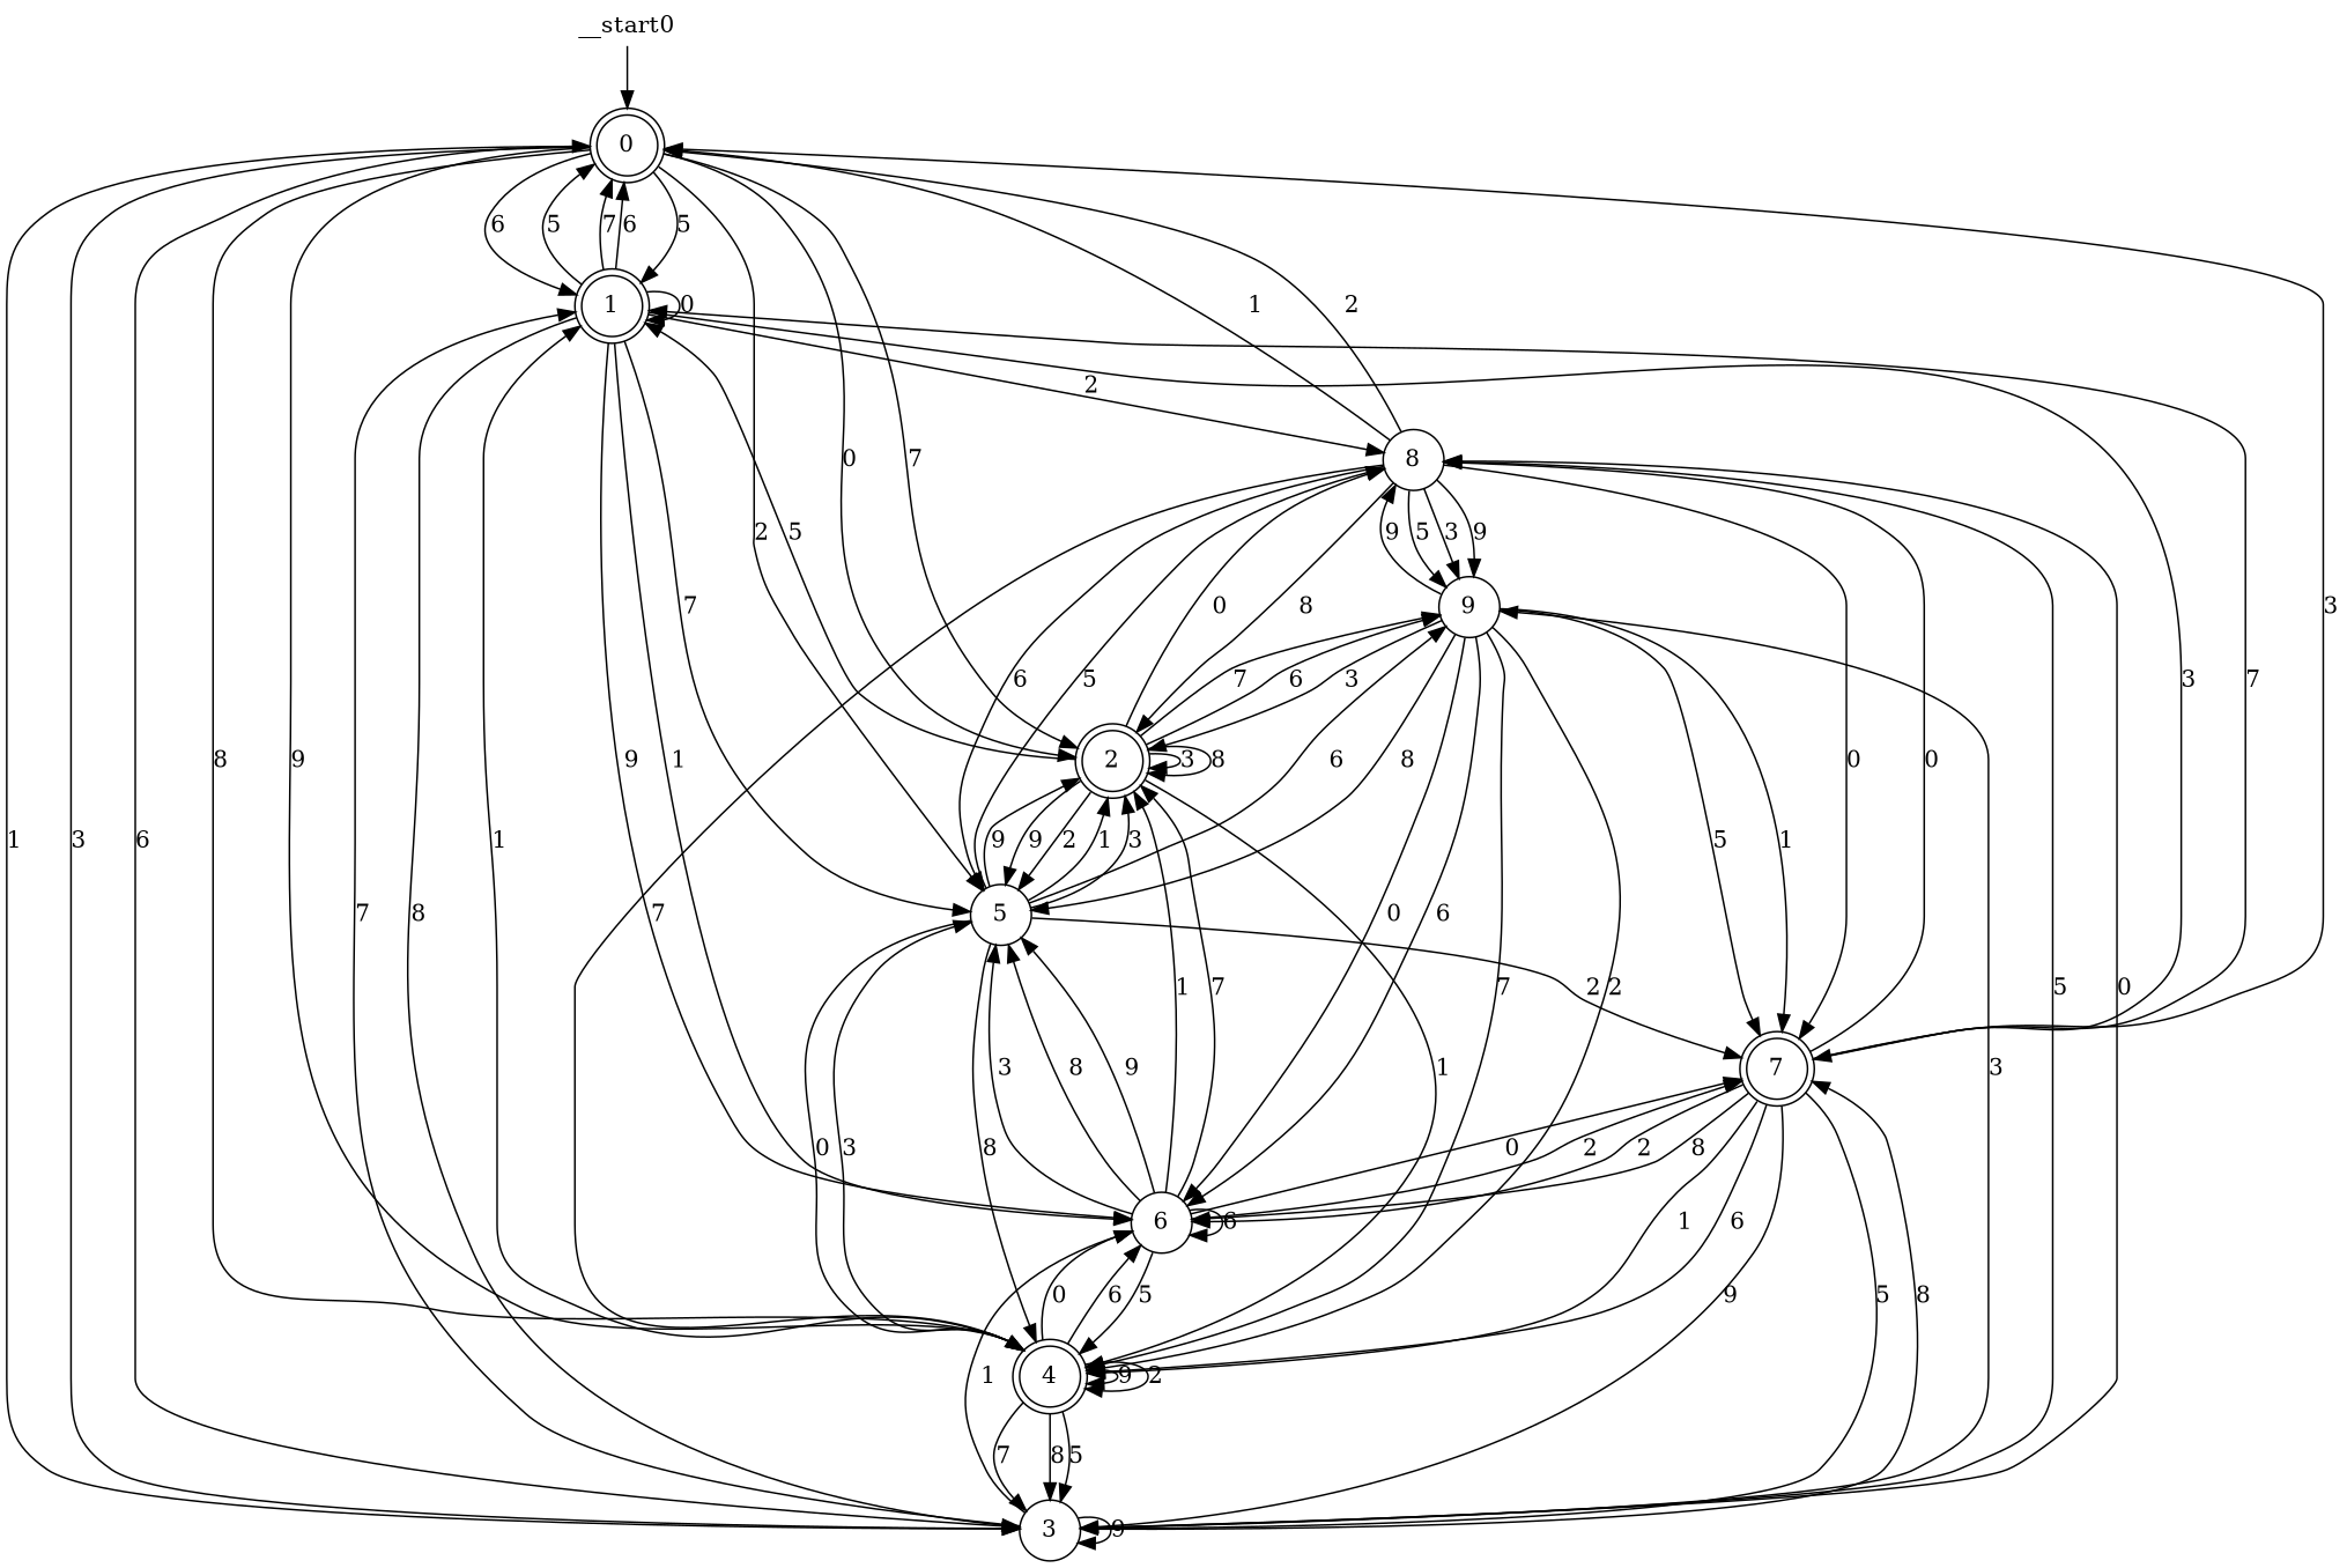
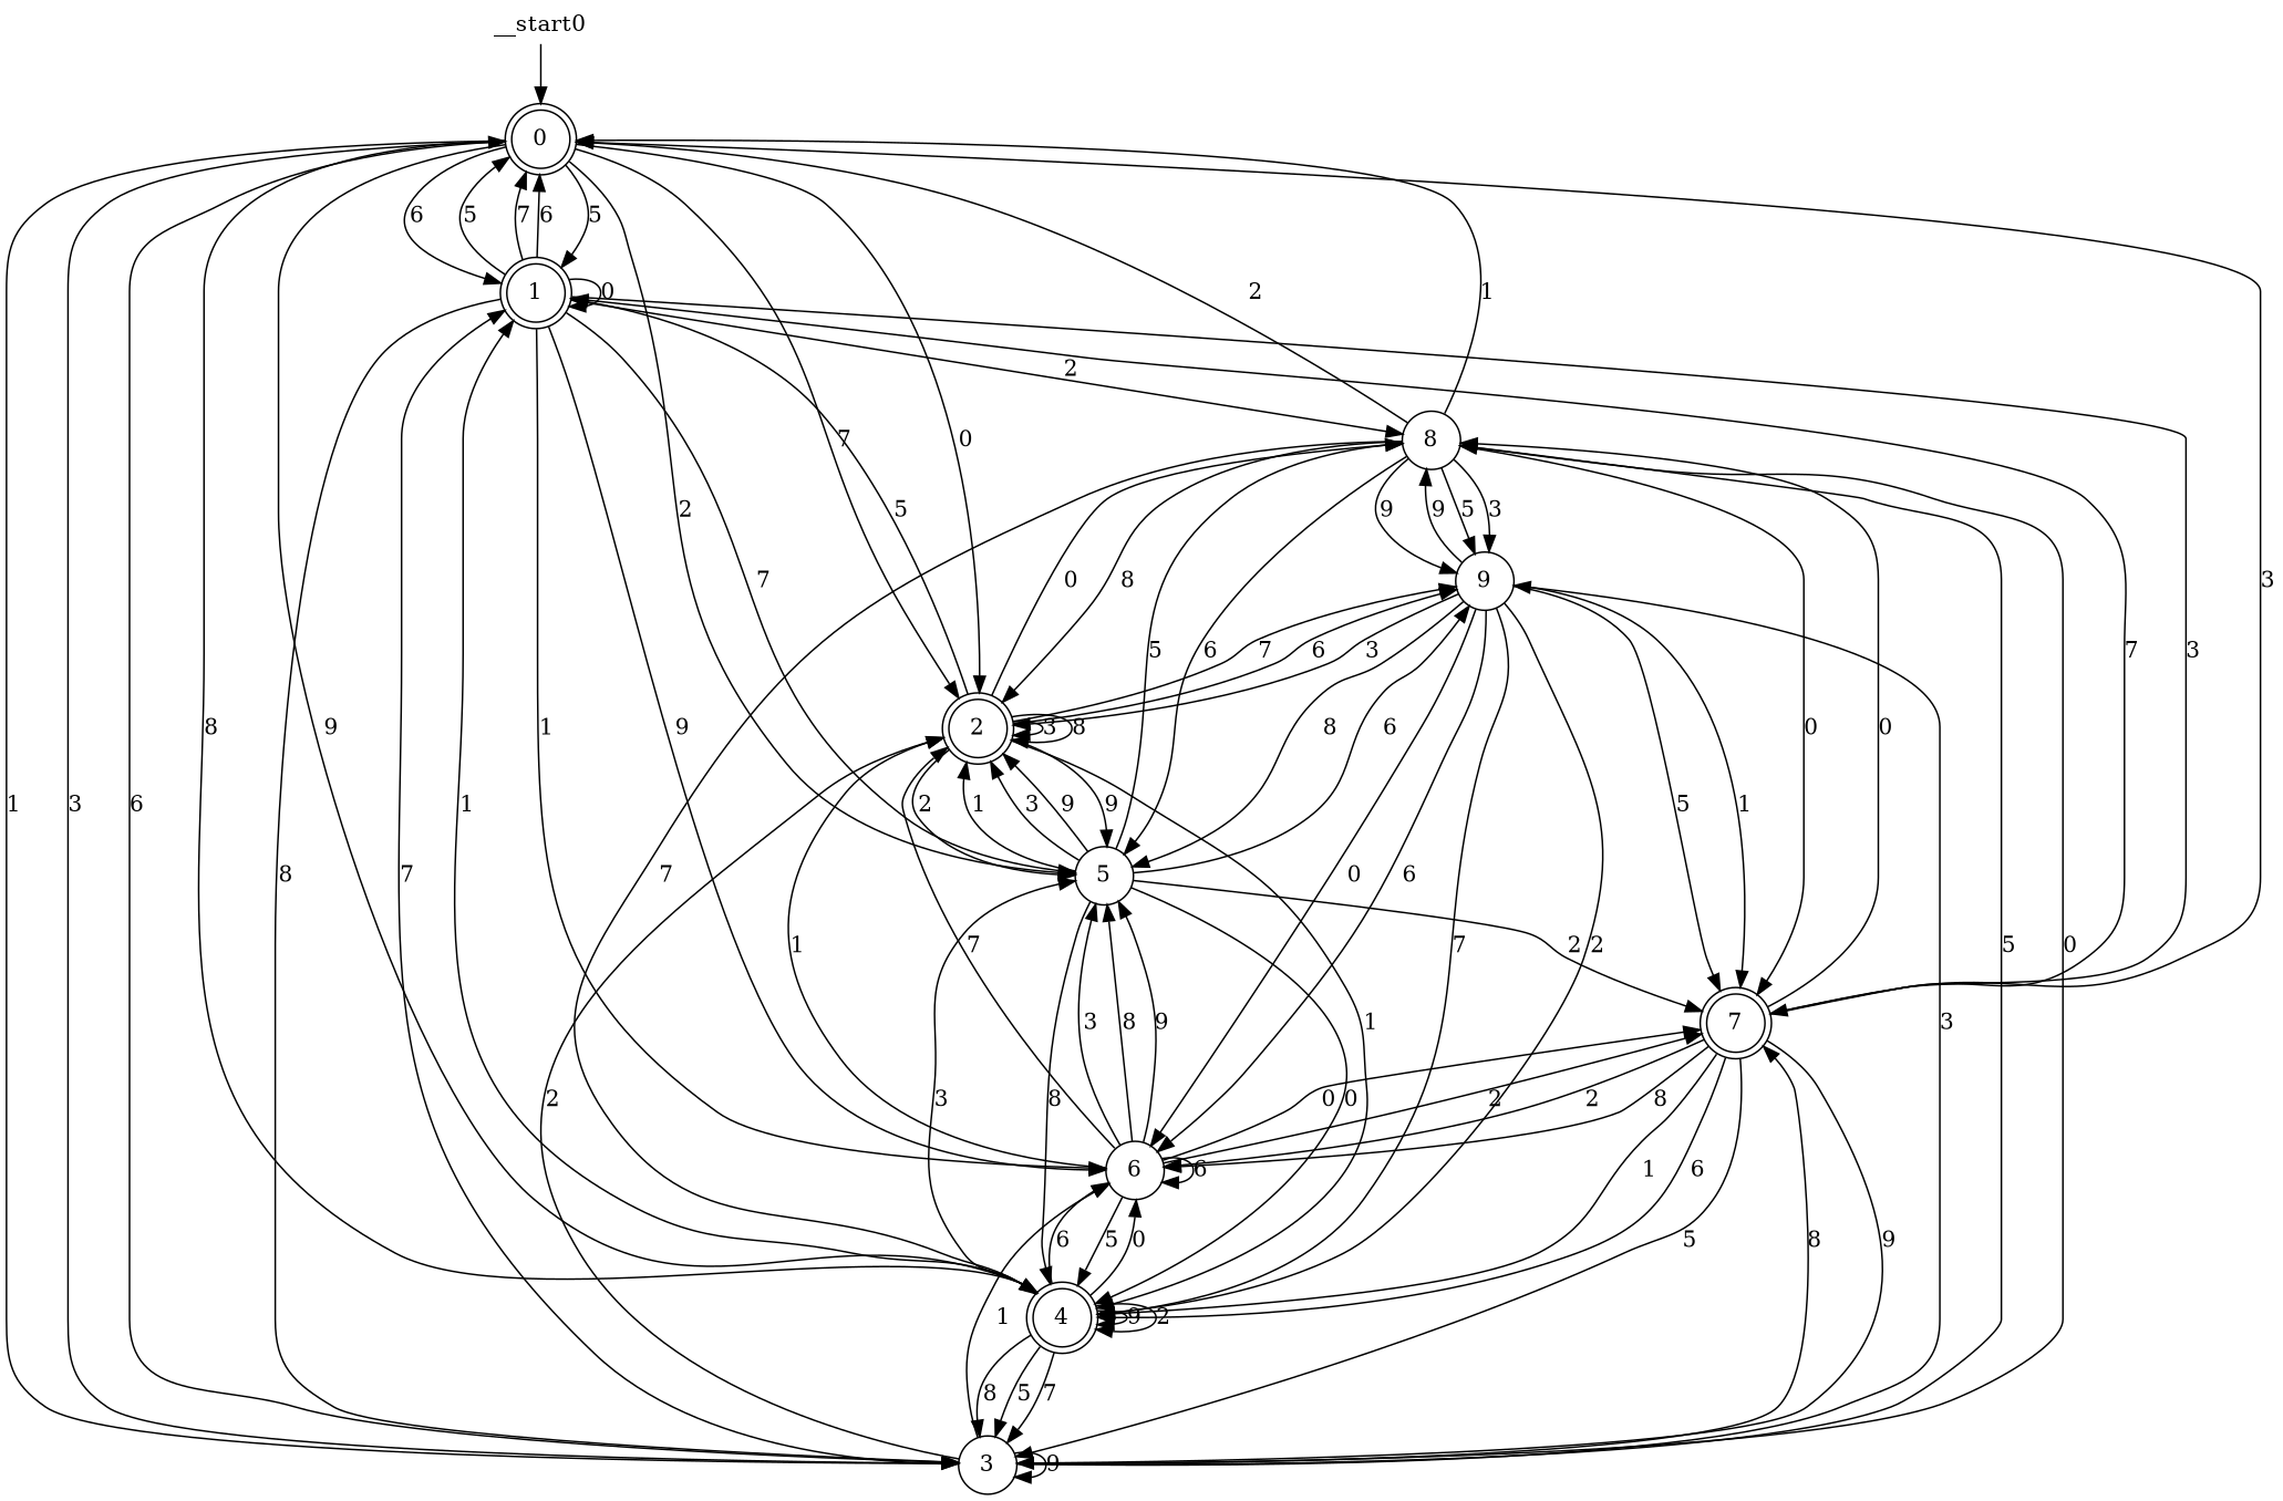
  digraph {
    node [shape=doublecircle]
    n1 [label=0]
    n2 [label=1]
    n3 [label=2]
    n4 [label=3 shape=circle]
    n5 [label=4]
    n6 [label=5 shape=circle]
    n7 [label=6 shape=circle]
    n8 [label=7]
    n9 [label=8 shape=circle]
    n10 [label=9 shape=circle]
    __start0 [height=0 shape=none width=0]
    n1 -> n2 [label=5]
    n1 -> n2 [label=6]
    n1 -> n3 [label=0]
    n1 -> n3 [label=7]
    n1 -> n4 [label=1]
    n1 -> n4 [label=3]
    n1 -> n5 [label=8]
    n1 -> n5 [label=9]
    n1 -> n6 [label=2]
    n2 -> n1 [label=5]
    n2 -> n1 [label=7]
    n2 -> n1 [label=6]
    n2 -> n2 [label=0]
    n2 -> n4 [label=8]
    n2 -> n6 [label=7]
    n2 -> n7 [label=1]
    n2 -> n7 [label=9]
    n2 -> n8 [label=3]
    n2 -> n9 [label=2]
    n3 -> n2 [label=5]
    n3 -> n3 [label=3]
    n3 -> n3 [label=8]
    n3 -> n5 [label=1]
    n3 -> n6 [label=9]
    n3 -> n6 [label=2]
    n3 -> n9 [label=0]
    n3 -> n10 [label=7]
    n3 -> n10 [label=6]
    n4 -> n1 [label=6]
    n4 -> n2 [label=7]
+   n4 -> n3 [label=2]
    n4 -> n4 [label=9]
    n4 -> n7 [label=1]
    n4 -> n8 [label=8]
    n4 -> n9 [label=5]
    n4 -> n9 [label=0]
    n4 -> n10 [label=3]
    n5 -> n2 [label=1]
    n5 -> n4 [label=5]
    n5 -> n4 [label=7]
    n5 -> n4 [label=8]
    n5 -> n5 [label=9]
    n5 -> n5 [label=2]
    n5 -> n6 [label=3]
    n5 -> n7 [label=0]
    n5 -> n7 [label=6]
    n6 -> n3 [label=1]
    n6 -> n3 [label=3]
    n6 -> n3 [label=9]
    n6 -> n5 [label=0]
    n6 -> n5 [label=8]
    n6 -> n8 [label=2]
    n6 -> n9 [label=5]
    n6 -> n10 [label=6]
    n7 -> n3 [label=1]
    n7 -> n3 [label=7]
    n7 -> n5 [label=5]
    n7 -> n6 [label=3]
    n7 -> n6 [label=8]
    n7 -> n6 [label=9]
    n7 -> n7 [label=6]
    n7 -> n8 [label=0]
    n7 -> n8 [label=2]
    n8 -> n1 [label=3]
    n8 -> n2 [label=7]
    n8 -> n4 [label=5]
    n8 -> n4 [label=9]
    n8 -> n5 [label=1]
    n8 -> n5 [label=6]
    n8 -> n7 [label=8]
    n8 -> n7 [label=2]
    n8 -> n9 [label=0]
    n9 -> n1 [label=1]
    n9 -> n1 [label=2]
    n9 -> n3 [label=8]
    n9 -> n5 [label=7]
    n9 -> n6 [label=6]
    n9 -> n8 [label=0]
    n9 -> n10 [label=5]
    n9 -> n10 [label=3]
    n9 -> n10 [label=9]
    n10 -> n3 [label=3]
    n10 -> n5 [label=7]
    n10 -> n5 [label=2]
    n10 -> n6 [label=8]
    n10 -> n7 [label=0]
    n10 -> n7 [label=6]
    n10 -> n8 [label=5]
    n10 -> n8 [label=1]
    n10 -> n9 [label=9]
    __start0 -> n1
  }
